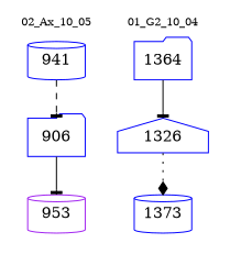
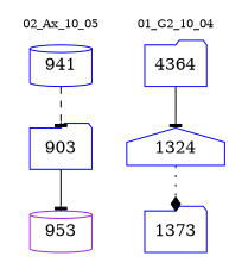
  digraph {
    node [color=blue shape=folder]
    edge [arrowhead=tee color=black style=solid]
    n1 [label=941 shape=cylinder]
-   n2 [label=906]
+   n2 [label=903]
    n3 [color=purple label=953 shape=cylinder]
-   n4 [label=1364]
-   n5 [label=1326 shape=house]
-   n6 [label=1373 shape=cylinder]
+   n4 [label=4364]
+   n5 [label=1324 shape=house]
+   n6 [label=1373]
    subgraph cluster_1 {
      color=white
      fontsize=10
      label="02_Ax_10_05"
      n1
      n2
      n3
    }
    subgraph cluster_2 {
      color=white
      fontsize=10
      label="01_G2_10_04"
      n4
      n5
      n6
    }
    n1 -> n2 [style=dashed]
    n2 -> n3
    n4 -> n5
    n5 -> n6 [arrowhead=diamond style=dotted]
  }
